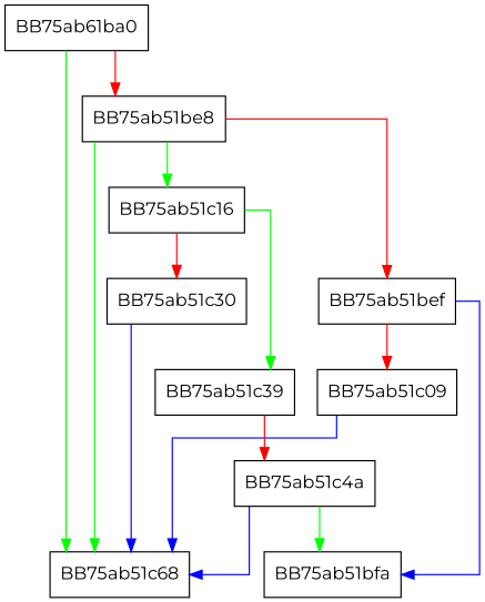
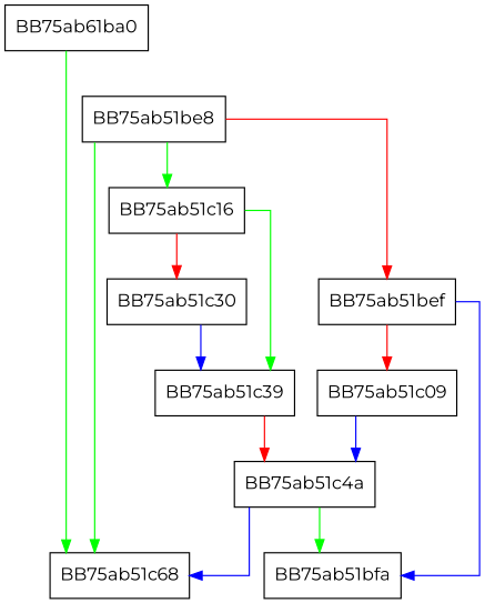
  digraph {
    fontname=Montserrat
    splines=ortho
    node [fontname=Montserrat shape=box]
    edge [color=green fontname=Montserrat]
    n1 [label=BB75ab61ba0]
    BB75ab51c68
    BB75ab51be8
    BB75ab51bef
    BB75ab51c16
    BB75ab51bfa
    BB75ab51c09
    BB75ab51c39
    BB75ab51c30
    BB75ab51c4a
    n1 -> BB75ab51c68
-   n1 -> BB75ab51be8 [color=red]
    BB75ab51be8 -> BB75ab51c68
    BB75ab51be8 -> BB75ab51bef [color=red]
    BB75ab51be8 -> BB75ab51c16
    BB75ab51bef -> BB75ab51bfa [color=blue]
    BB75ab51bef -> BB75ab51c09 [color=red]
    BB75ab51c16 -> BB75ab51c39
    BB75ab51c16 -> BB75ab51c30 [color=red]
-   BB75ab51c09 -> BB75ab51c68 [color=blue]
+   BB75ab51c09 -> BB75ab51c4a [color=blue]
    BB75ab51c39 -> BB75ab51c4a [color=red]
-   BB75ab51c30 -> BB75ab51c68 [color=blue]
+   BB75ab51c30 -> BB75ab51c39 [color=blue]
    BB75ab51c4a -> BB75ab51c68 [color=blue]
    BB75ab51c4a -> BB75ab51bfa
  }
